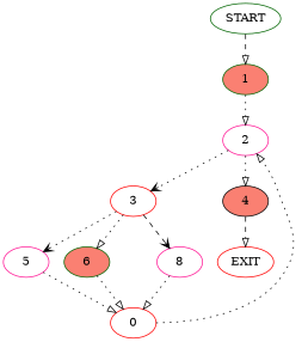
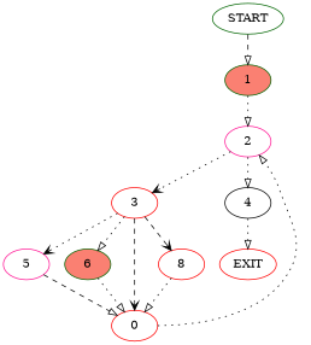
  digraph {
    node [color=red fillcolor=white style=filled]
    edge [arrowhead=onormal style=dotted]
    n1 [color=darkgreen label=START]
    1 [color=darkgreen fillcolor=salmon]
    2 [color=deeppink]
    n4 [label=EXIT]
    3
-   4 [color=black fillcolor=salmon]
+   4 [color=black]
    5 [color=deeppink]
    6 [color=darkgreen fillcolor=salmon]
    n9 [label=0]
-   8 [color=deeppink]
+   8
    n1 -> 1 [style=dashed]
    1 -> 2
    2 -> 3 [arrowhead=vee]
    2 -> 4
    3 -> 5 [arrowhead=vee]
    3 -> 6
+   3 -> n9 [arrowhead=vee style=dashed]
    3 -> 8 [arrowhead=vee style=dashed]
-   4 -> n4 [style=dashed]
-   5 -> n9
+   4 -> n4
+   5 -> n9 [style=dashed]
    6 -> n9
    n9 -> 2
    8 -> n9
  }
